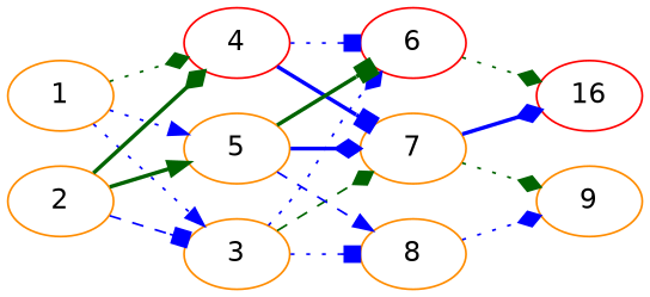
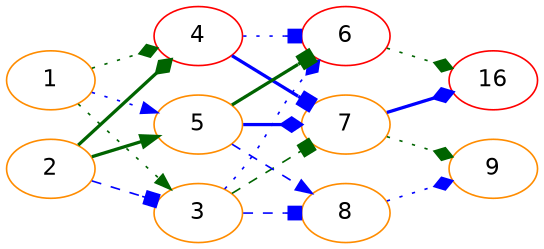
  digraph {
    fontname="DejaVu Sans"
    rankdir=LR
    node [alpha=0.04 color=darkorange fontname="DejaVu Sans"]
    edge [arrowhead=diamond color=blue fontname="DejaVu Sans" style=dotted]
    1 [alpha=0.03 expect_size=6533120]
    3 [expect_size=42519552]
    4 [alpha=0.18 color=red expect_size=23394304]
    5 [alpha=0.07 expect_size=11424768]
    6 [alpha=0.09 color=red expect_size=10114048]
    7 [expect_size=5311488]
    8 [alpha=0.17 expect_size=9716736]
    n8 [alpha=0.13 color=red expect_size=45385728 label=16]
    9 [alpha=0.02 expect_size=28058624]
    2 [alpha=0.01 expect_size=16827392]
-   1 -> 3 [arrowhead=normal]
+   1 -> 3 [arrowhead=normal color=darkgreen]
    1 -> 4 [color=darkgreen]
    1 -> 5 [arrowhead=normal]
    3 -> 6
-   3 -> 7 [color=darkgreen style=dashed]
-   3 -> 8 [arrowhead=box]
+   3 -> 7 [arrowhead=box color=darkgreen style=dashed]
+   3 -> 8 [arrowhead=box style=dashed]
    4 -> 6 [arrowhead=box]
    4 -> 7 [arrowhead=box style=bold]
    5 -> 6 [arrowhead=box color=darkgreen style=bold]
    5 -> 7 [style=bold]
    5 -> 8 [arrowhead=normal style=dashed]
    6 -> n8 [color=darkgreen]
    7 -> n8 [style=bold]
    7 -> 9 [color=darkgreen]
    8 -> 9
    2 -> 3 [arrowhead=box style=dashed]
    2 -> 4 [color=darkgreen style=bold]
    2 -> 5 [arrowhead=normal color=darkgreen style=bold]
  }
